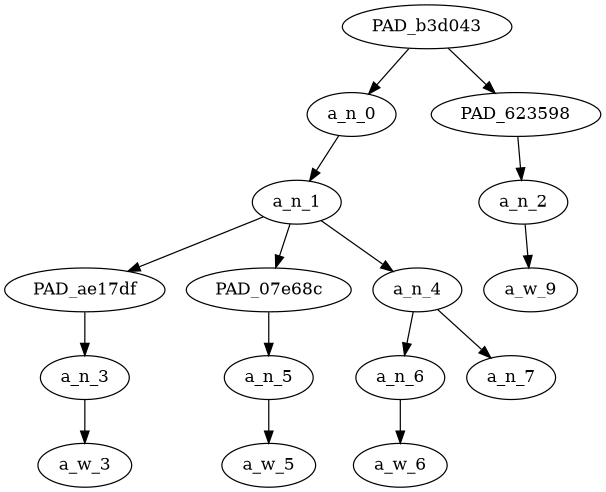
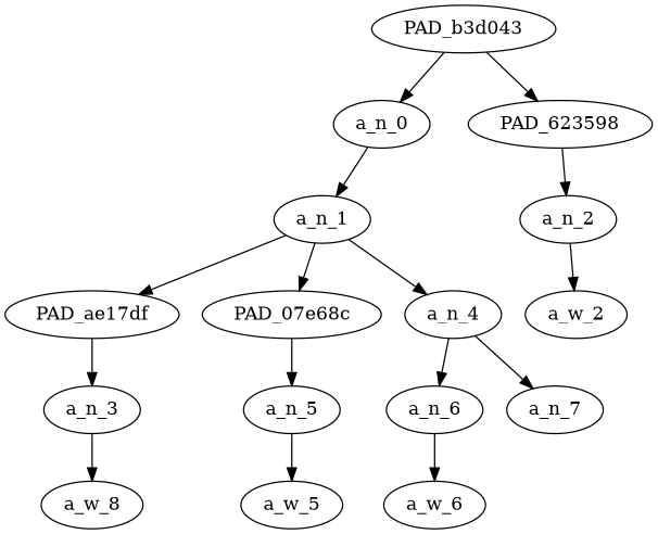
  strict digraph {
    node [div_dir=1 index=0 level=1 text_span="[4]" value=0.10890094]
    a_n_0 [level=4 text_span="[0, 1, 2, 3, 4]" value=0.99999998]
    a_n_1 [level=3 text_span="[0, 1, 2, 3]" value=0.88802745]
    PAD_b3d043 [div_dir=-1 index=1 level=3]
    PAD_623598 [div_dir=-1 index=3 level=2]
    n5 [label=PAD_ae17df level=2 text_span="[0]" value=0.10313484]
    n6 [div_dir=-1 index=2 label=PAD_07e68c level=2 text_span="[3]" value=0.14574001]
    a_n_4 [index=1 level=2 text_span="[1, 2]" value=0.63577942]
    a_n_2 [div_dir=-1 index=4]
    a_n_3 [text_span="[0]" value=0.10313484]
    a_n_5 [div_dir=-1 index=3 text_span="[3]" value=0.14574001]
    a_n_6 [index=1 text_span="[1]" value=0.45652407]
    a_n_7 [index=2 text_span="[2]" value=0.17565607]
-   a_w_2 [div_dir=0 index=4 level=0 value=again label=a_w_9]
-   a_w_3 [div_dir=0 level=0 text_span="[0]" value=the]
+   a_w_2 [div_dir=0 index=4 level=0 value=again]
+   a_w_3 [div_dir=0 level=0 text_span="[0]" value=the label=a_w_8]
    a_w_5 [div_dir=0 index=3 level=0 text_span="[3]" value=strikes]
    a_w_6 [div_dir=0 index=1 level=0 text_span="[1]" value=nigger]
    a_n_0 -> a_n_1
    a_n_1 -> n5
    a_n_1 -> n6
    a_n_1 -> a_n_4
    PAD_b3d043 -> a_n_0
    PAD_b3d043 -> PAD_623598
    PAD_623598 -> a_n_2
    n5 -> a_n_3
    n6 -> a_n_5
    a_n_4 -> a_n_6
    a_n_4 -> a_n_7
    a_n_2 -> a_w_2
    a_n_3 -> a_w_3
    a_n_5 -> a_w_5
    a_n_6 -> a_w_6
  }
